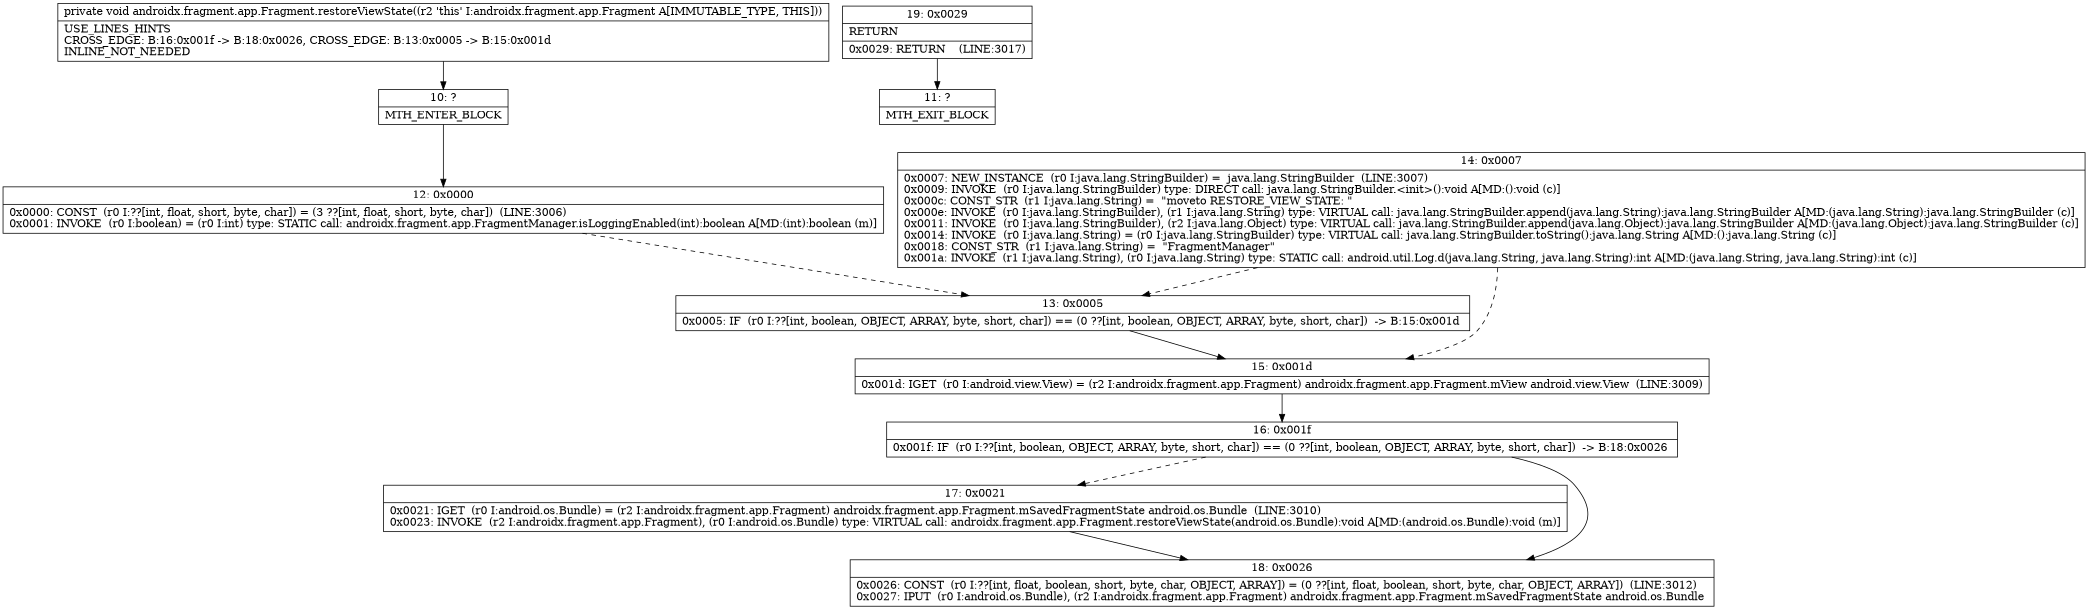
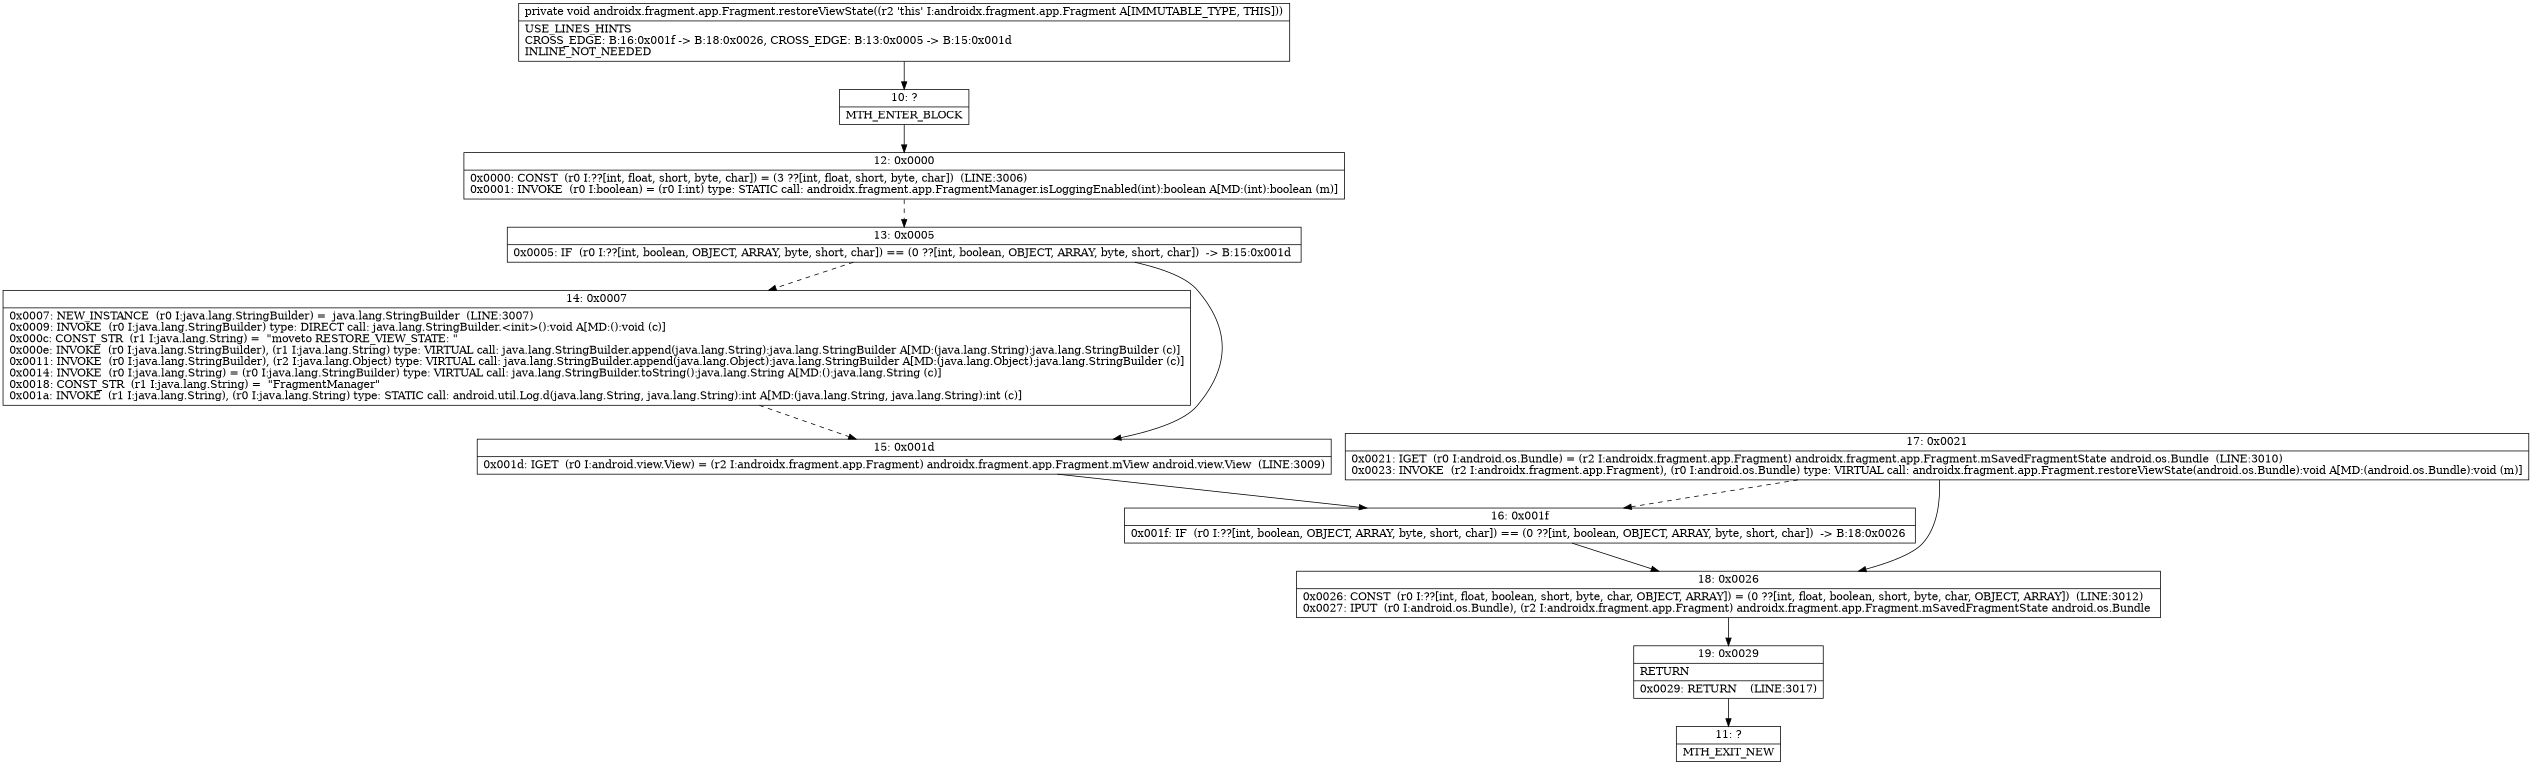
  digraph {
    fontname="DejaVu Serif"
    node [fontname="DejaVu Serif" shape=record]
    edge [fontname="DejaVu Serif"]
    n1 [label="{10\:\ ?|MTH_ENTER_BLOCK\l}"]
    n2 [label="{12\:\ 0x0000|0x0000: CONST  (r0 I:??[int, float, short, byte, char]) = (3 ??[int, float, short, byte, char])  (LINE:3006)\l0x0001: INVOKE  (r0 I:boolean) = (r0 I:int) type: STATIC call: androidx.fragment.app.FragmentManager.isLoggingEnabled(int):boolean A[MD:(int):boolean (m)]\l}"]
    n3 [label="{13\:\ 0x0005|0x0005: IF  (r0 I:??[int, boolean, OBJECT, ARRAY, byte, short, char]) == (0 ??[int, boolean, OBJECT, ARRAY, byte, short, char])  \-\> B:15:0x001d \l}"]
    n4 [label="{14\:\ 0x0007|0x0007: NEW_INSTANCE  (r0 I:java.lang.StringBuilder) =  java.lang.StringBuilder  (LINE:3007)\l0x0009: INVOKE  (r0 I:java.lang.StringBuilder) type: DIRECT call: java.lang.StringBuilder.\<init\>():void A[MD:():void (c)]\l0x000c: CONST_STR  (r1 I:java.lang.String) =  \"moveto RESTORE_VIEW_STATE: \" \l0x000e: INVOKE  (r0 I:java.lang.StringBuilder), (r1 I:java.lang.String) type: VIRTUAL call: java.lang.StringBuilder.append(java.lang.String):java.lang.StringBuilder A[MD:(java.lang.String):java.lang.StringBuilder (c)]\l0x0011: INVOKE  (r0 I:java.lang.StringBuilder), (r2 I:java.lang.Object) type: VIRTUAL call: java.lang.StringBuilder.append(java.lang.Object):java.lang.StringBuilder A[MD:(java.lang.Object):java.lang.StringBuilder (c)]\l0x0014: INVOKE  (r0 I:java.lang.String) = (r0 I:java.lang.StringBuilder) type: VIRTUAL call: java.lang.StringBuilder.toString():java.lang.String A[MD:():java.lang.String (c)]\l0x0018: CONST_STR  (r1 I:java.lang.String) =  \"FragmentManager\" \l0x001a: INVOKE  (r1 I:java.lang.String), (r0 I:java.lang.String) type: STATIC call: android.util.Log.d(java.lang.String, java.lang.String):int A[MD:(java.lang.String, java.lang.String):int (c)]\l}"]
    n5 [label="{15\:\ 0x001d|0x001d: IGET  (r0 I:android.view.View) = (r2 I:androidx.fragment.app.Fragment) androidx.fragment.app.Fragment.mView android.view.View  (LINE:3009)\l}"]
    n6 [label="{16\:\ 0x001f|0x001f: IF  (r0 I:??[int, boolean, OBJECT, ARRAY, byte, short, char]) == (0 ??[int, boolean, OBJECT, ARRAY, byte, short, char])  \-\> B:18:0x0026 \l}"]
    n7 [label="{17\:\ 0x0021|0x0021: IGET  (r0 I:android.os.Bundle) = (r2 I:androidx.fragment.app.Fragment) androidx.fragment.app.Fragment.mSavedFragmentState android.os.Bundle  (LINE:3010)\l0x0023: INVOKE  (r2 I:androidx.fragment.app.Fragment), (r0 I:android.os.Bundle) type: VIRTUAL call: androidx.fragment.app.Fragment.restoreViewState(android.os.Bundle):void A[MD:(android.os.Bundle):void (m)]\l}"]
    n8 [label="{18\:\ 0x0026|0x0026: CONST  (r0 I:??[int, float, boolean, short, byte, char, OBJECT, ARRAY]) = (0 ??[int, float, boolean, short, byte, char, OBJECT, ARRAY])  (LINE:3012)\l0x0027: IPUT  (r0 I:android.os.Bundle), (r2 I:androidx.fragment.app.Fragment) androidx.fragment.app.Fragment.mSavedFragmentState android.os.Bundle \l}"]
    n9 [label="{19\:\ 0x0029|RETURN\l|0x0029: RETURN    (LINE:3017)\l}"]
-   n10 [label="{11\:\ ?|MTH_EXIT_BLOCK\l}"]
+   n10 [label="{11\:\ ?|MTH_EXIT_NEW\l}"]
    n11 [label="{private void androidx.fragment.app.Fragment.restoreViewState((r2 'this' I:androidx.fragment.app.Fragment A[IMMUTABLE_TYPE, THIS]))  | USE_LINES_HINTS\lCROSS_EDGE: B:16:0x001f \-\> B:18:0x0026, CROSS_EDGE: B:13:0x0005 \-\> B:15:0x001d\lINLINE_NOT_NEEDED\l}"]
    n1 -> n2
    n2 -> n3 [style=dashed]
-   n4 -> n3 [style=dashed]
+   n3 -> n4 [style=dashed]
    n3 -> n5
    n4 -> n5 [style=dashed]
    n5 -> n6
-   n6 -> n7 [style=dashed]
+   n7 -> n6 [style=dashed]
    n6 -> n8
    n7 -> n8
+   n8 -> n9
    n9 -> n10
    n11 -> n1
  }
